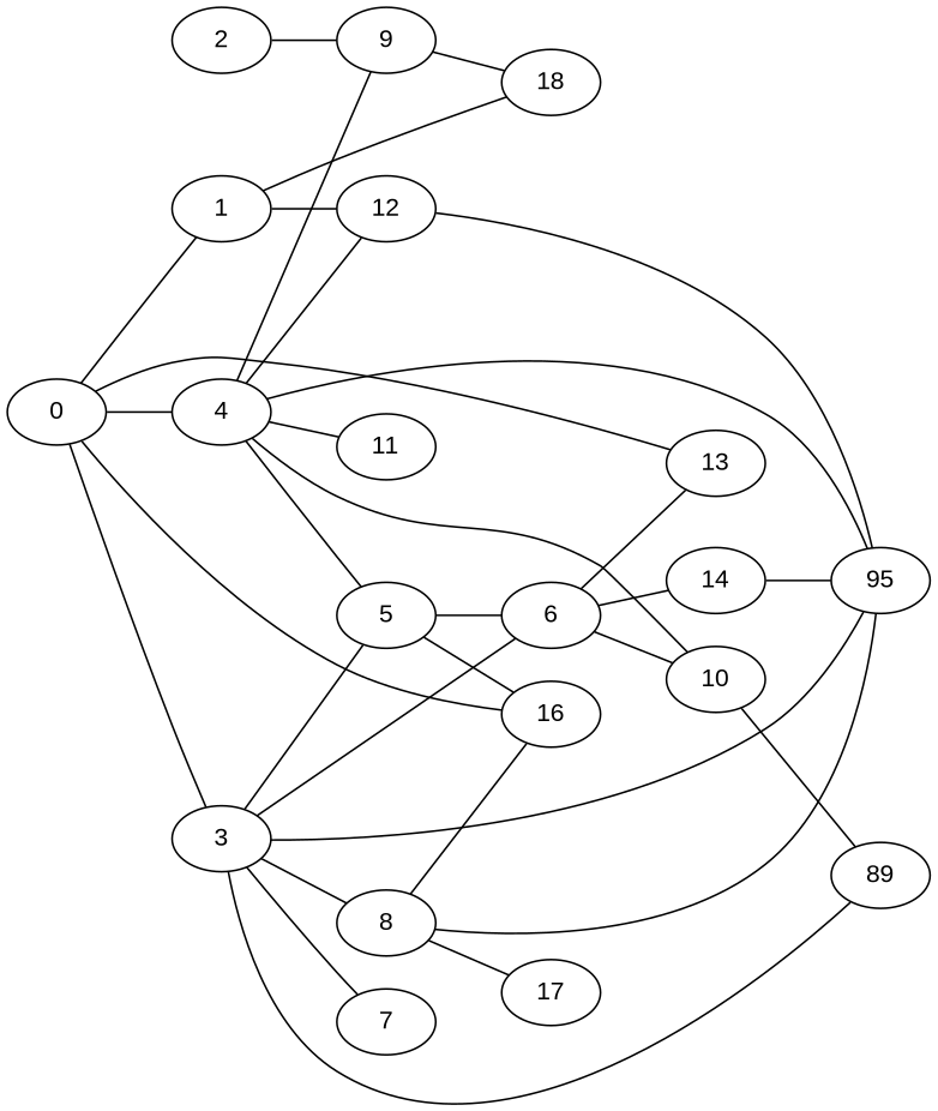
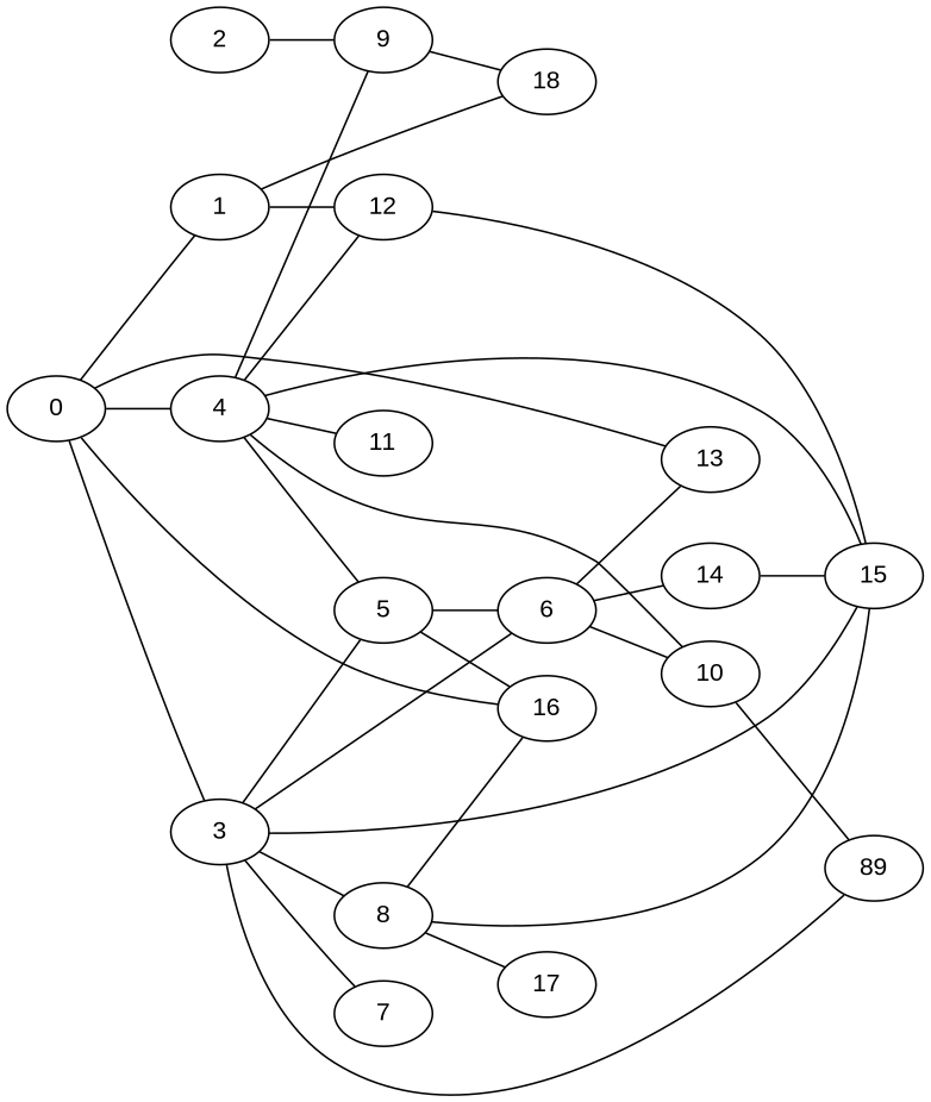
  graph {
    fontname="Liberation Sans"
    rankdir=LR
    node [fontname="Liberation Sans"]
    edge [fontname="Liberation Sans"]
    0
    1
    3
    4
    13
    16
    12
    18
    2
    9
    5
    6
    7
    8
-   15 [label=95]
+   15
    n16 [label=89]
    10
    11
    14
    17
    0 -- 1
    0 -- 3
    0 -- 4
    0 -- 13
    0 -- 16
    1 -- 12
    1 -- 18
    3 -- 5
    3 -- 6
    3 -- 7
    3 -- 8
    3 -- 15
    3 -- n16
    4 -- 12
    4 -- 9
    4 -- 5
    4 -- 15
    4 -- 10
    4 -- 11
    12 -- 15
    2 -- 9
    9 -- 18
    5 -- 16
    5 -- 6
    6 -- 13
    6 -- 10
    6 -- 14
    8 -- 16
    8 -- 15
    8 -- 17
    10 -- n16
    14 -- 15
  }
